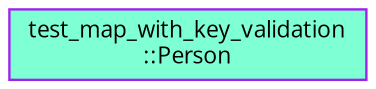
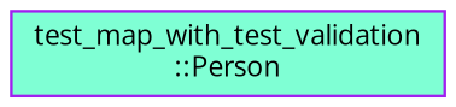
  digraph {
    rankdir=LR
    fontname="Open Sans"
-   n1 [color=purple fillcolor=aquamarine fontname="Open Sans" fontsize=10 height=0.2 label="test_map_with_key_validation\l::Person" shape=box style=filled width=0.4]
+   n1 [color=purple fillcolor=aquamarine fontname="Open Sans" fontsize=10 height=0.2 label="test_map_with_test_validation\l::Person" shape=box style=filled width=0.4]
  }
